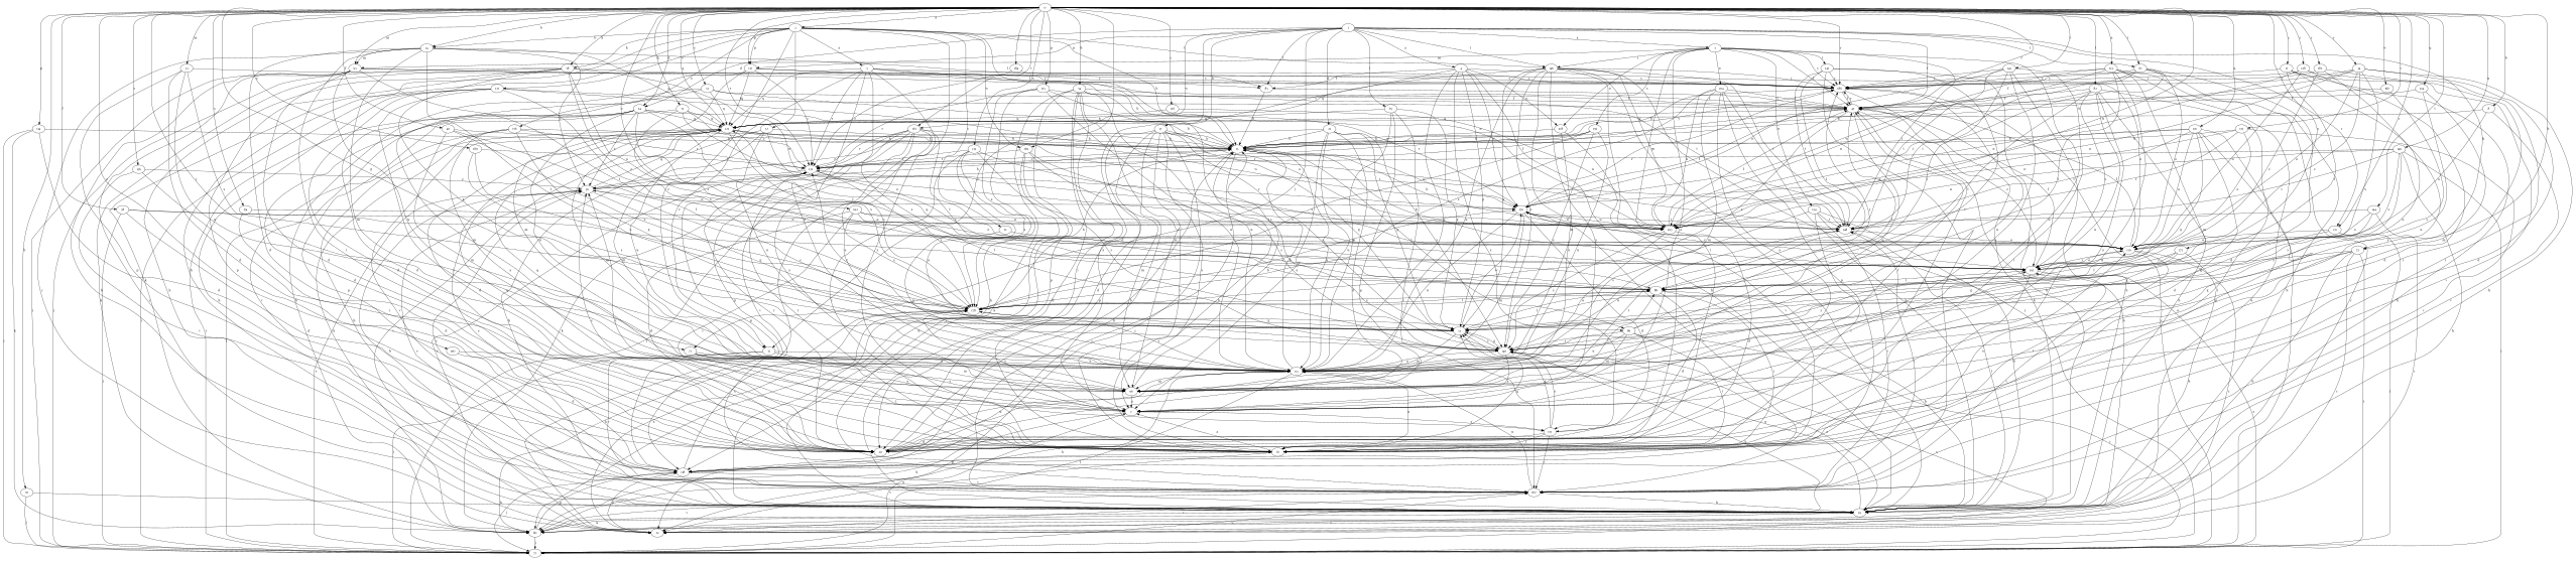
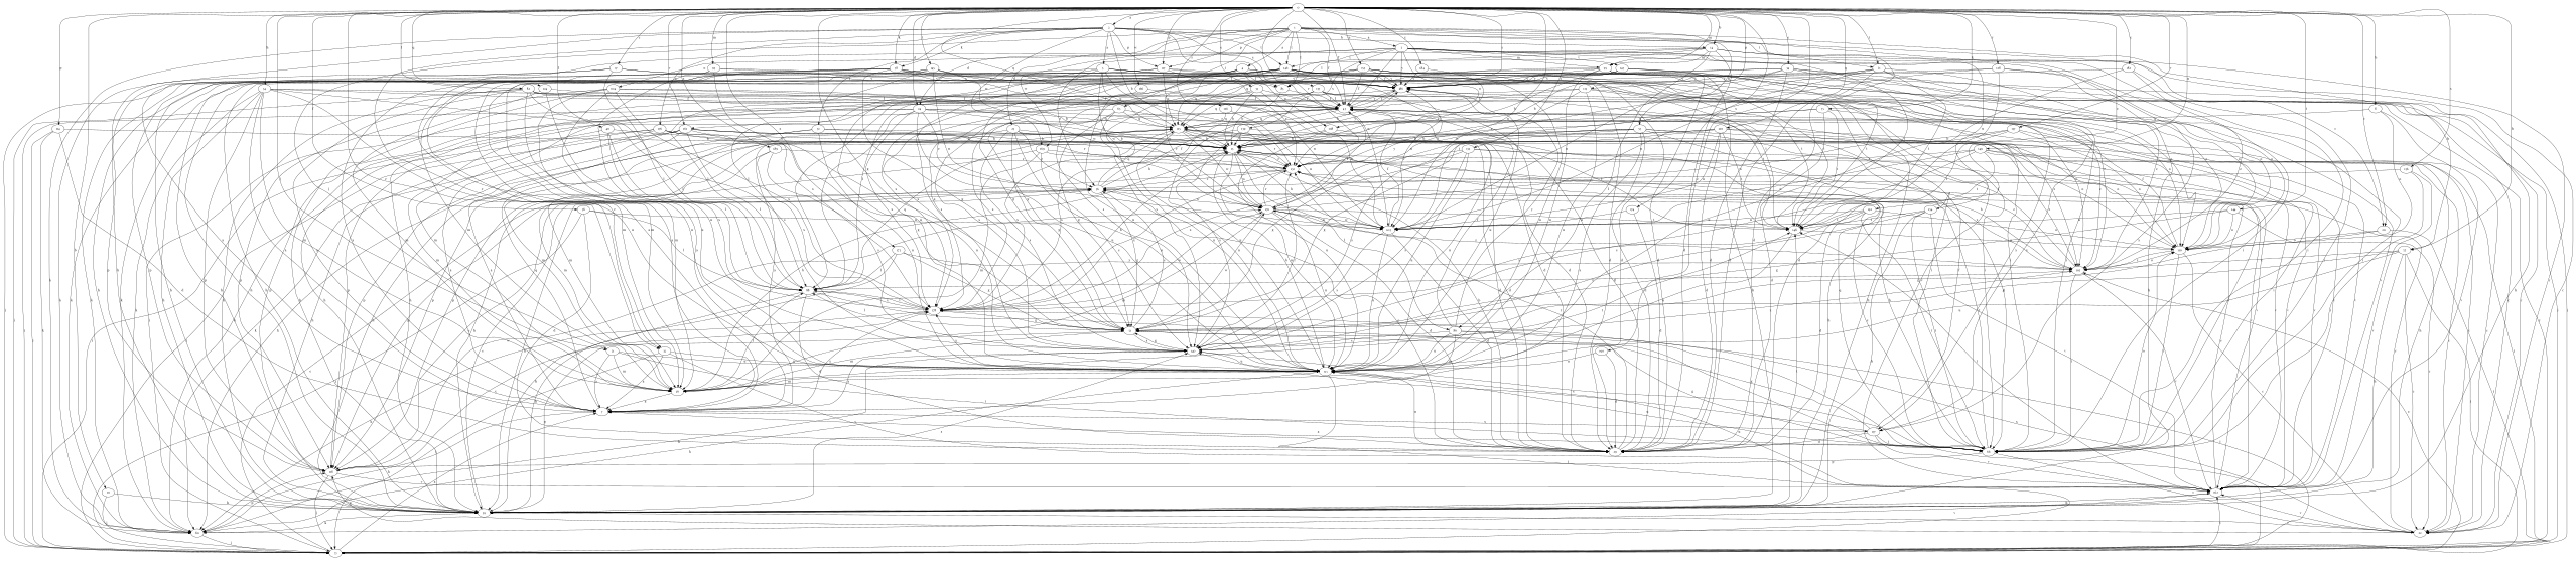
  strict digraph {
    fontname="Playfair Display"
    node [fontname="Playfair Display"]
    edge [fontname="Playfair Display"]
    0
    2
    8
    10
    14
    17
    20
    n8 [label=24]
    33
    34
    35
    38
    40
    43
    51
    54
    55
    61
    71
    75
    78
    82
    93
    95
    103
    114
    115
    117
    120
    124
    125
    126
    128
    132
    135
    136
    144
    145
    149
    153
    157
    161
    166
    173
    174
    182
    184
    186
    189
    190
    192
    146
    169
    5
    15
-   21
    22
    59
    72
    80
    137
    176
    110
    162
    73
    29
    85
    66
    36
    86
    96
    7
    88
    155
    178
    118
    193
    170
    140
    148
    1
    3
    4
    25
    57
    65
    104
    108
    139
    147
    154
    177
    0 -> 2 [label=a]
    0 -> 8 [label=b]
    0 -> 10 [label=b]
    0 -> 14 [label=b]
    0 -> 17 [label=c]
    0 -> 20 [label=c]
    0 -> n8 [label=d]
    0 -> 33 [label=e]
    0 -> 34 [label=e]
    0 -> 35 [label=e]
    0 -> 38 [label=f]
    0 -> 40 [label=f]
    0 -> 43 [label=f]
    0 -> 51 [label=g]
    0 -> 54 [label=h]
    0 -> 55 [label=h]
    0 -> 61 [label=i]
    0 -> 71 [label=j]
    0 -> 75 [label=k]
    0 -> 78 [label=k]
    0 -> 82 [label=l]
    0 -> 93 [label=m]
    0 -> 95 [label=m]
    0 -> 103 [label=n]
    0 -> 114 [label=p]
    0 -> 115 [label=p]
    0 -> 117 [label=p]
    0 -> 120 [label=q]
    0 -> 124 [label=q]
    0 -> 125 [label=q]
    0 -> 126 [label=r]
    0 -> 128 [label=r]
    0 -> 132 [label=r]
    0 -> 135 [label=s]
    0 -> 136 [label=s]
    0 -> 144 [label=t]
    0 -> 145 [label=t]
    0 -> 149 [label=u]
    0 -> 153 [label=u]
    0 -> 157 [label=v]
    0 -> 161 [label=v]
    0 -> 166 [label=w]
    0 -> 173 [label=x]
    0 -> 174 [label=x]
    0 -> 182 [label=y]
    0 -> 184 [label=y]
    0 -> 186 [label=y]
    0 -> 189 [label=z]
    0 -> 190 [label=z]
    0 -> 192 [label=z]
    2 -> 14 [label=b]
    2 -> 35 [label=e]
    2 -> 78 [label=k]
    2 -> 103 [label=n]
    2 -> 117 [label=p]
    2 -> 146 [label=t]
    2 -> 169 [label=w]
    2 -> 5 [label=a]
    2 -> 15 [label=b]
-   2 -> 21 [label=c]
    2 -> 22 [label=c]
    2 -> 59 [label=h]
    2 -> 72 [label=j]
    2 -> 80 [label=k]
    2 -> 137 [label=s]
    2 -> 176 [label=x]
    8 -> 125 [label=q]
    8 -> 110 [label=o]
    8 -> 162 [label=v]
    10 -> 59 [label=h]
    10 -> 73 [label=j]
    14 -> 95 [label=m]
    14 -> 125 [label=q]
    14 -> 22 [label=c]
    14 -> 29 [label=d]
    14 -> 85 [label=l]
    14 -> 66 [label=i]
    14 -> 36 [label=e]
    14 -> 86 [label=l]
-   14 -> 96 [label=m]
+   189 -> 96 [label=m]
    17 -> 186 [label=y]
    17 -> 80 [label=k]
    17 -> 162 [label=v]
    17 -> 7 [label=a]
    17 -> 88 [label=l]
    20 -> 51 [label=g]
    20 -> 110 [label=o]
    20 -> 73 [label=j]
    n8 -> 125 [label=q]
    n8 -> 15 [label=b]
    n8 -> 162 [label=v]
    n8 -> 73 [label=j]
    n8 -> 36 [label=e]
    n8 -> 88 [label=l]
    n8 -> 155 [label=u]
    n8 -> 178 [label=x]
    n8 -> 118 [label=p]
    33 -> 43 [label=f]
    33 -> 125 [label=q]
    33 -> 15 [label=b]
    33 -> 29 [label=d]
    33 -> 96 [label=m]
    34 -> 103 [label=n]
    34 -> 186 [label=y]
    34 -> 15 [label=b]
    34 -> 59 [label=h]
    34 -> 110 [label=o]
    34 -> 29 [label=d]
    34 -> 178 [label=x]
    34 -> 193 [label=z]
    35 -> 162 [label=v]
    35 -> 73 [label=j]
    35 -> 7 [label=a]
    35 -> 155 [label=u]
    38 -> 103 [label=n]
    38 -> 73 [label=j]
    38 -> 29 [label=d]
    38 -> 88 [label=l]
    40 -> 15 [label=b]
    40 -> 96 [label=m]
    40 -> 88 [label=l]
    40 -> 178 [label=x]
    43 -> 125 [label=q]
    43 -> 186 [label=y]
    43 -> 80 [label=k]
    43 -> 155 [label=u]
    43 -> 178 [label=x]
    43 -> 193 [label=z]
    51 -> 36 [label=e]
    51 -> 96 [label=m]
    51 -> 88 [label=l]
    51 -> 170 [label=w]
    51 -> 140 [label=s]
    54 -> 43 [label=f]
    54 -> 59 [label=h]
    54 -> 80 [label=k]
    54 -> 66 [label=i]
    54 -> 96 [label=m]
    54 -> 7 [label=a]
    54 -> 155 [label=u]
    54 -> 118 [label=p]
    54 -> 140 [label=s]
    55 -> 51 [label=g]
    55 -> 22 [label=c]
    55 -> 59 [label=h]
    55 -> 73 [label=j]
    55 -> 155 [label=u]
    55 -> 193 [label=z]
    61 -> 103 [label=j]
    61 -> 186 [label=y]
    61 -> 59 [label=h]
    61 -> 110 [label=o]
    61 -> 29 [label=d]
    61 -> 170 [label=w]
    61 -> 148 [label=t]
    71 -> 66 [label=i]
    71 -> 96 [label=m]
    71 -> 7 [label=a]
    71 -> 155 [label=u]
    75 -> 125 [label=q]
    75 -> 132 [label=r]
    75 -> 29 [label=d]
    75 -> 193 [label=z]
    75 -> 148 [label=t]
    78 -> 51 [label=g]
    78 -> 103 [label=n]
    78 -> 186 [label=y]
    78 -> 59 [label=h]
    78 -> 80 [label=k]
    78 -> 110 [label=o]
    78 -> 73 [label=j]
    78 -> 118 [label=p]
    78 -> 193 [label=z]
    82 -> 43 [label=f]
    82 -> 15 [label=b]
    82 -> 59 [label=h]
    82 -> 73 [label=j]
    82 -> 7 [label=a]
    82 -> 88 [label=l]
    82 -> 155 [label=u]
    82 -> 193 [label=z]
    93 -> 186 [label=y]
    93 -> 29 [label=d]
    93 -> 155 [label=u]
    93 -> 178 [label=x]
    93 -> 118 [label=p]
    95 -> 186 [label=y]
    95 -> 15 [label=b]
    95 -> 22 [label=c]
    95 -> 59 [label=h]
    95 -> 73 [label=j]
    95 -> 29 [label=d]
    95 -> 88 [label=l]
    95 -> 155 [label=u]
    103 -> 43 [label=f]
    103 -> 15 [label=b]
    103 -> 29 [label=d]
    103 -> 155 [label=u]
    103 -> 170 [label=w]
    103 -> 140 [label=s]
    114 -> 15 [label=b]
    114 -> 80 [label=k]
    114 -> 73 [label=j]
    114 -> 29 [label=d]
    115 -> 43 [label=f]
    115 -> 132 [label=r]
    115 -> 59 [label=h]
    115 -> 110 [label=o]
    115 -> 155 [label=u]
    115 -> 178 [label=x]
    117 -> 125 [label=q]
    117 -> 132 [label=r]
    117 -> 186 [label=y]
    117 -> 80 [label=k]
    117 -> 96 [label=m]
    117 -> 148 [label=t]
    120 -> 51 [label=g]
    120 -> 103 [label=n]
    120 -> 15 [label=b]
    120 -> 110 [label=o]
    120 -> 29 [label=d]
    120 -> 66 [label=i]
    120 -> 118 [label=p]
    120 -> 148 [label=t]
    124 -> 43 [label=f]
    124 -> 96 [label=m]
    124 -> 155 [label=u]
    125 -> 15 [label=b]
    125 -> 22 [label=c]
    125 -> 80 [label=k]
    125 -> 162 [label=v]
    125 -> 29 [label=d]
    125 -> 96 [label=m]
    125 -> 155 [label=u]
    125 -> 178 [label=x]
    125 -> 170 [label=w]
    125 -> 148 [label=t]
    126 -> 103 [label=n]
    126 -> 125 [label=q]
    128 -> 103 [label=n]
    128 -> 186 [label=y]
    128 -> 110 [label=o]
    128 -> 29 [label=d]
    128 -> 66 [label=i]
    132 -> 36 [label=e]
    132 -> 178 [label=x]
    132 -> 118 [label=p]
    132 -> 193 [label=z]
    135 -> 132 [label=r]
    135 -> 66 [label=i]
    135 -> 155 [label=u]
    135 -> 178 [label=x]
    135 -> 193 [label=z]
    135 -> 140 [label=s]
    136 -> 162 [label=v]
    136 -> 66 [label=i]
    136 -> 36 [label=e]
    144 -> 51 [label=g]
    144 -> 103 [label=n]
    144 -> 22 [label=c]
    144 -> 110 [label=o]
    145 -> 103 [label=n]
    145 -> 186 [label=y]
    145 -> 59 [label=h]
    145 -> 66 [label=i]
    145 -> 7 [label=a]
    145 -> 88 [label=l]
    145 -> 170 [label=w]
    149 -> 103 [label=n]
    149 -> 132 [label=r]
    149 -> 59 [label=h]
    149 -> 73 [label=j]
    149 -> 193 [label=z]
    149 -> 140 [label=s]
    149 -> 148 [label=t]
    153 -> 43 [label=f]
    153 -> 186 [label=y]
    153 -> 22 [label=c]
    153 -> 80 [label=k]
    153 -> 29 [label=d]
    153 -> 96 [label=m]
    153 -> 88 [label=l]
    153 -> 148 [label=t]
    157 -> 15 [label=b]
    157 -> 110 [label=o]
    157 -> 162 [label=v]
    157 -> 170 [label=w]
    157 -> 148 [label=t]
    161 -> 132 [label=r]
    161 -> 15 [label=b]
    161 -> 80 [label=k]
    161 -> 162 [label=v]
    161 -> 73 [label=j]
    161 -> 7 [label=a]
    161 -> 88 [label=l]
    161 -> 155 [label=u]
    161 -> 118 [label=p]
    166 -> 43 [label=f]
    166 -> 140 [label=s]
    173 -> 51 [label=g]
    173 -> 59 [label=h]
    173 -> 88 [label=l]
    173 -> 193 [label=z]
    174 -> 103 [label=n]
    174 -> 29 [label=d]
    182 -> 186 [label=y]
    182 -> 66 [label=i]
    182 -> 155 [label=u]
    182 -> 193 [label=z]
    184 -> 132 [label=r]
    184 -> 186 [label=y]
    186 -> 43 [label=f]
    186 -> 15 [label=b]
    186 -> 59 [label=h]
    186 -> 155 [label=u]
    189 -> 132 [label=r]
    189 -> 178 [label=x]
    189 -> 140 [label=s]
    190 -> 29 [label=d]
    190 -> 155 [label=u]
    192 -> 103 [label=n]
    192 -> 110 [label=o]
    192 -> 29 [label=d]
    192 -> 66 [label=i]
    192 -> 178 [label=x]
    192 -> 148 [label=t]
    146 -> 51 [label=g]
    146 -> 103 [label=n]
    146 -> 125 [label=q]
    146 -> 186 [label=y]
    146 -> 59 [label=h]
    146 -> 73 [label=j]
    146 -> 66 [label=i]
    146 -> 96 [label=m]
    146 -> 7 [label=a]
    146 -> 155 [label=u]
    146 -> 140 [label=s]
    146 -> 148 [label=t]
    169 -> 132 [label=r]
    169 -> 59 [label=h]
    169 -> 162 [label=v]
    169 -> 96 [label=m]
    169 -> 140 [label=s]
    5 -> 35 [label=e]
    5 -> 125 [label=q]
    5 -> 132 [label=r]
    5 -> 186 [label=y]
    5 -> 85 [label=l]
    5 -> 155 [label=u]
    5 -> 170 [label=w]
    5 -> 140 [label=s]
    5 -> 177 [label=x]
    15 -> 132 [label=r]
    15 -> 186 [label=y]
    15 -> 22 [label=c]
    15 -> 86 [label=l]
    15 -> 155 [label=u]
    15 -> 170 [label=w]
-   21 -> 110 [label=o]
-   21 -> 155 [label=u]
    22 -> 132 [label=r]
    22 -> 162 [label=v]
    22 -> 178 [label=x]
    22 -> 118 [label=p]
    59 -> 51 [label=g]
    59 -> 22 [label=c]
    59 -> 80 [label=k]
    59 -> 36 [label=e]
    59 -> 140 [label=s]
    59 -> 148 [label=t]
    72 -> 15 [label=b]
    72 -> 59 [label=h]
    72 -> 110 [label=o]
    72 -> 96 [label=m]
    72 -> 155 [label=u]
    80 -> 162 [label=v]
    80 -> 73 [label=j]
    80 -> 118 [label=p]
    137 -> 43 [label=f]
    137 -> 59 [label=h]
    137 -> 73 [label=j]
    137 -> 29 [label=d]
    137 -> 66 [label=i]
    137 -> 178 [label=x]
    137 -> 148 [label=t]
    176 -> 51 [label=g]
    176 -> 132 [label=r]
    176 -> 15 [label=b]
    176 -> 59 [label=h]
    176 -> 73 [label=j]
    176 -> 7 [label=a]
    110 -> 43 [label=f]
    110 -> 22 [label=c]
    110 -> 66 [label=i]
    110 -> 193 [label=z]
    162 -> 59 [label=h]
    162 -> 36 [label=e]
    162 -> 155 [label=u]
    162 -> 148 [label=t]
    73 -> 186 [label=y]
    73 -> 162 [label=v]
    73 -> 36 [label=e]
    73 -> 7 [label=a]
    73 -> 193 [label=z]
    73 -> 140 [label=s]
    29 -> 43 [label=f]
    29 -> 132 [label=r]
    29 -> 15 [label=b]
    29 -> 36 [label=e]
    29 -> 155 [label=u]
    85 -> 43 [label=f]
    85 -> 15 [label=b]
    66 -> 51 [label=g]
    66 -> 125 [label=q]
    66 -> 132 [label=r]
    66 -> 15 [label=b]
    66 -> 22 [label=c]
    66 -> 110 [label=o]
    66 -> 36 [label=e]
    66 -> 7 [label=a]
    66 -> 155 [label=u]
    66 -> 118 [label=p]
    36 -> 43 [label=f]
    36 -> 51 [label=g]
    36 -> 125 [label=q]
    36 -> 15 [label=b]
    36 -> 59 [label=h]
    36 -> 170 [label=w]
    86 -> 43 [label=f]
    86 -> 186 [label=y]
    86 -> 73 [label=j]
    86 -> 66 [label=i]
    86 -> 96 [label=m]
    86 -> 155 [label=u]
    86 -> 140 [label=s]
    96 -> 15 [label=b]
    96 -> 7 [label=a]
    96 -> 88 [label=l]
    96 -> 148 [label=t]
    7 -> 125 [label=q]
    7 -> 80 [label=k]
    7 -> 178 [label=x]
    7 -> 177 [label=x]
    88 -> 125 [label=q]
    88 -> 59 [label=h]
    88 -> 29 [label=d]
    88 -> 66 [label=i]
    88 -> 178 [label=x]
    155 -> 15 [label=b]
    155 -> 80 [label=k]
    155 -> 73 [label=j]
    155 -> 96 [label=m]
    155 -> 178 [label=x]
    178 -> 51 [label=g]
    178 -> 15 [label=b]
    178 -> 80 [label=k]
    178 -> 88 [label=l]
    178 -> 170 [label=w]
    118 -> 162 [label=v]
    118 -> 73 [label=j]
    118 -> 36 [label=e]
    118 -> 178 [label=x]
    118 -> 170 [label=w]
    193 -> 43 [label=f]
    193 -> 15 [label=b]
    193 -> 110 [label=o]
    193 -> 162 [label=v]
    193 -> 66 [label=i]
    193 -> 88 [label=l]
    170 -> 43 [label=f]
    170 -> 103 [label=n]
    170 -> 132 [label=r]
    170 -> 186 [label=y]
    170 -> 29 [label=d]
    170 -> 96 [label=m]
    170 -> 155 [label=u]
    170 -> 193 [label=z]
    170 -> 148 [label=t]
    140 -> 51 [label=g]
    140 -> 132 [label=r]
    140 -> 80 [label=k]
    140 -> 7 [label=a]
    140 -> 155 [label=u]
    140 -> 193 [label=z]
    148 -> 110 [label=o]
    148 -> 155 [label=u]
    1 -> 20 [label=c]
    1 -> n8 [label=d]
    1 -> 43 [label=f]
    1 -> 55 [label=h]
    1 -> 61 [label=i]
    1 -> 71 [label=j]
    1 -> 117 [label=p]
    1 -> 146 [label=t]
    1 -> 169 [label=w]
    1 -> 29 [label=d]
    1 -> 85 [label=l]
    1 -> 3 [label=a]
    1 -> 4 [label=a]
    1 -> 25 [label=d]
    1 -> 57 [label=h]
    1 -> 65 [label=i]
    3 -> 43 [label=f]
    3 -> 95 [label=m]
    3 -> 186 [label=y]
    3 -> 146 [label=t]
    3 -> 66 [label=i]
    3 -> 7 [label=a]
    3 -> 148 [label=t]
    3 -> 104 [label=o]
    3 -> 108 [label=o]
    3 -> 139 [label=s]
    3 -> 147 [label=t]
    3 -> 154 [label=u]
    3 -> 177 [label=x]
    4 -> 51 [label=g]
    4 -> 161 [label=v]
    4 -> 59 [label=h]
    4 -> 110 [label=o]
    4 -> 85 [label=l]
    4 -> 155 [label=u]
    4 -> 170 [label=w]
    4 -> 108 [label=o]
    4 -> 177 [label=x]
    25 -> 51 [label=g]
    25 -> 15 [label=b]
    25 -> 29 [label=d]
    25 -> 36 [label=e]
    25 -> 7 [label=a]
    25 -> 155 [label=u]
    25 -> 140 [label=s]
    57 -> 51 [label=g]
    57 -> 15 [label=b]
    57 -> 22 [label=c]
    57 -> 59 [label=h]
    57 -> 29 [label=d]
    57 -> 66 [label=i]
    57 -> 7 [label=a]
    57 -> 118 [label=p]
    57 -> 140 [label=s]
    65 -> 51 [label=g]
    65 -> 125 [label=q]
    65 -> 162 [label=v]
    65 -> 155 [label=u]
    65 -> 118 [label=p]
    104 -> 43 [label=f]
    104 -> 103 [label=n]
    104 -> 59 [label=h]
    104 -> 96 [label=m]
    104 -> 7 [label=a]
    104 -> 178 [label=x]
    104 -> 118 [label=p]
    108 -> 15 [label=b]
    108 -> 162 [label=v]
    108 -> 155 [label=u]
    139 -> 132 [label=r]
    139 -> 15 [label=b]
    139 -> 155 [label=u]
    139 -> 178 [label=x]
    139 -> 140 [label=s]
    147 -> 186 [label=y]
    147 -> 59 [label=h]
    147 -> 162 [label=v]
    147 -> 88 [label=l]
    147 -> 140 [label=s]
    147 -> 148 [label=t]
    154 -> 59 [label=h]
    154 -> 162 [label=v]
    154 -> 66 [label=i]
    154 -> 140 [label=s]
    154 -> 148 [label=t]
    177 -> 43 [label=f]
    177 -> 51 [label=g]
    177 -> 162 [label=v]
    177 -> 29 [label=d]
    177 -> 66 [label=i]
    177 -> 140 [label=s]
  }
